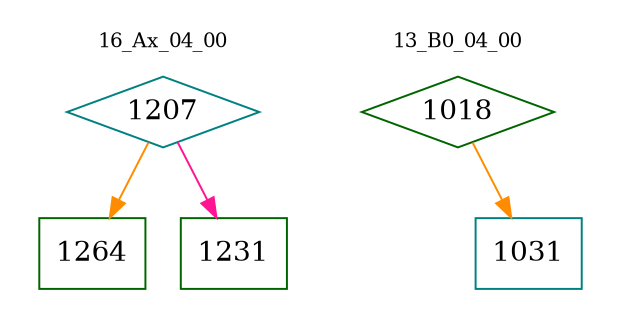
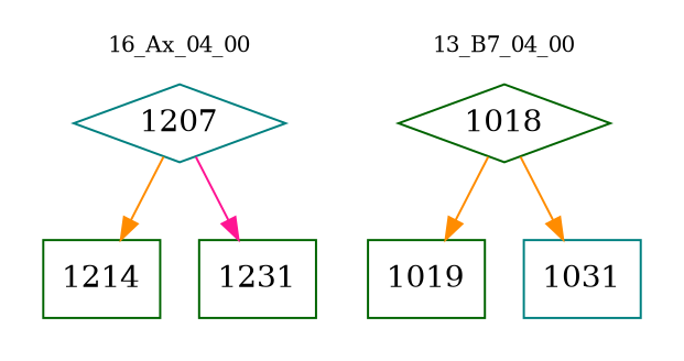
  digraph {
    node [color=darkgreen shape=box]
    edge [color=darkorange]
    n1 [color=teal label=1207 shape=diamond]
-   n2 [label=1264]
+   n2 [label=1214]
    n3 [label=1231]
    n4 [label=1018 shape=diamond]
+   n5 [label=1019]
    n6 [color=teal label=1031]
    subgraph cluster_1 {
      color=white
      fontsize=10
      label="16_Ax_04_00"
      n1
      n2
      n3
    }
    subgraph cluster_2 {
      color=white
      fontsize=10
-     label="13_B0_04_00"
+     label="13_B7_04_00"
      n4
+     n5
      n6
    }
    n1 -> n2
    n1 -> n3 [color=deeppink]
+   n4 -> n5
    n4 -> n6
  }
